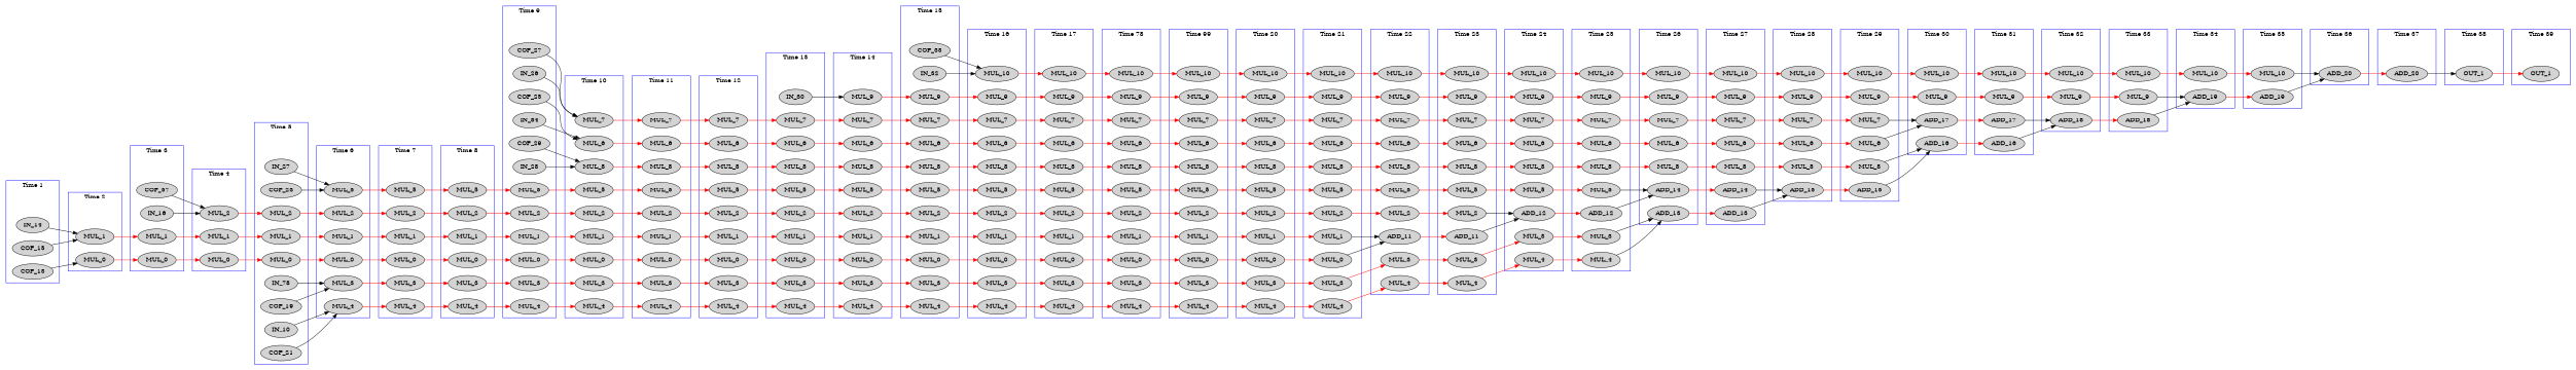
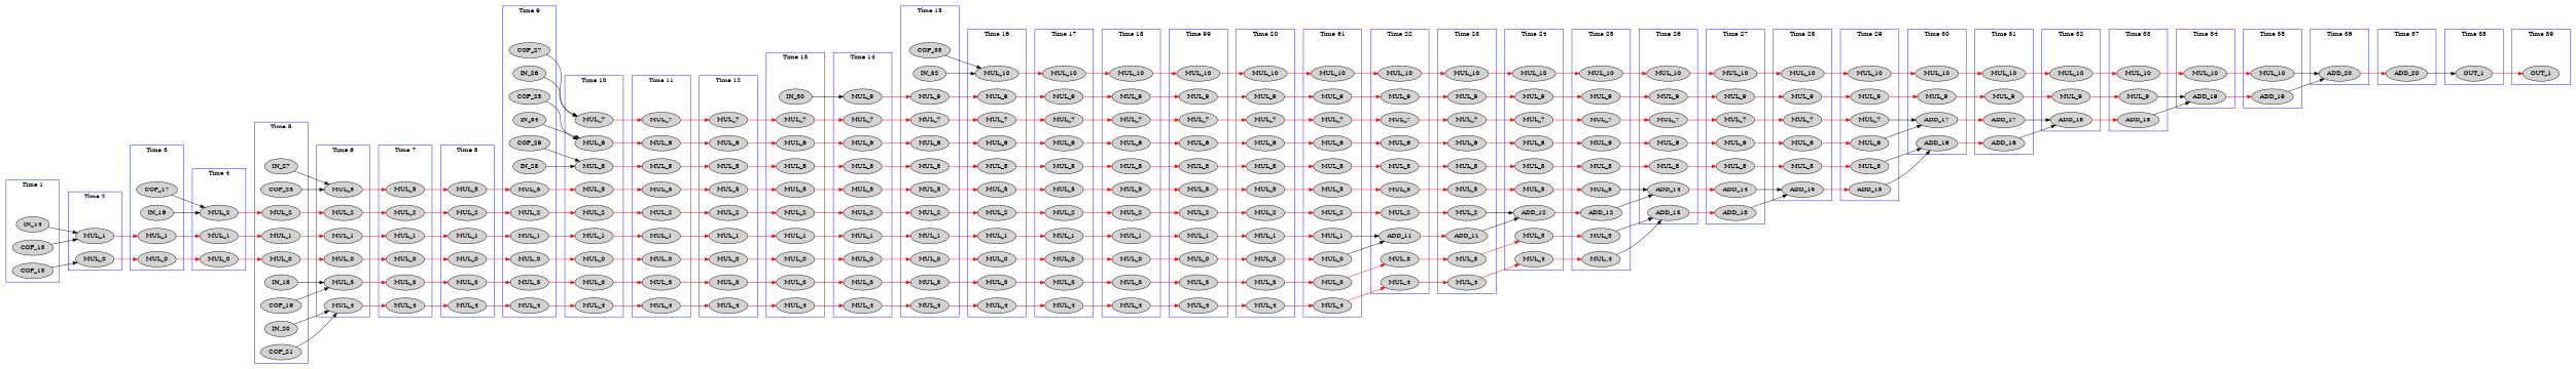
  digraph {
    newrank=true
    rankdir=LR
    node [style=filled]
    edge [color=red]
    pseudo_2 [style=invis]
    n2 [label=MUL_0]
    n3 [label=MUL_1]
    pseudo_1 [style=invis]
    COF_13
    IN_14
    COF_15
    pseudo_3 [style=invis]
    n9 [label=MUL_0]
    n10 [label=MUL_1]
    IN_16
-   COF_17 [label=COF_57]
+   COF_17
    pseudo_4 [style=invis]
    n14 [label=MUL_0]
    n15 [label=MUL_1]
    n16 [label=MUL_2]
    pseudo_5 [style=invis]
    n18 [label=MUL_0]
    n19 [label=MUL_1]
    n20 [label=MUL_2]
-   IN_18 [label=IN_78]
+   IN_18
    COF_19
-   IN_20 [label=IN_10]
+   IN_20
    COF_21
    n25 [label=IN_27]
    COF_23
    pseudo_6 [style=invis]
    n28 [label=MUL_0]
    n29 [label=MUL_1]
    n30 [label=MUL_2]
    n31 [label=MUL_3]
    n32 [label=MUL_4]
    n33 [label=MUL_5]
    pseudo_7 [style=invis]
    n35 [label=MUL_0]
    n36 [label=MUL_1]
    n37 [label=MUL_2]
    n38 [label=MUL_3]
    n39 [label=MUL_4]
    n40 [label=MUL_5]
    pseudo_8 [style=invis]
    n42 [label=MUL_0]
    n43 [label=MUL_1]
    n44 [label=MUL_2]
    n45 [label=MUL_3]
    n46 [label=MUL_4]
    n47 [label=MUL_5]
    pseudo_9 [style=invis]
    n49 [label=MUL_0]
    n50 [label=MUL_1]
    n51 [label=MUL_2]
    n52 [label=MUL_3]
    n53 [label=MUL_4]
    n54 [label=MUL_5]
    n55 [label=IN_84]
    COF_25
    IN_26
    COF_27
    IN_28
    COF_29
    pseudo_10 [style=invis]
    n62 [label=MUL_0]
    n63 [label=MUL_1]
    n64 [label=MUL_2]
    n65 [label=MUL_3]
    n66 [label=MUL_4]
    n67 [label=MUL_5]
    n68 [label=MUL_6]
    n69 [label=MUL_7]
    n70 [label=MUL_8]
    pseudo_11 [style=invis]
    n72 [label=MUL_0]
    n73 [label=MUL_1]
    n74 [label=MUL_2]
    n75 [label=MUL_3]
    n76 [label=MUL_4]
    n77 [label=MUL_5]
    n78 [label=MUL_6]
    n79 [label=MUL_7]
    n80 [label=MUL_8]
    pseudo_12 [style=invis]
    n82 [label=MUL_0]
    n83 [label=MUL_1]
    n84 [label=MUL_2]
    n85 [label=MUL_3]
    n86 [label=MUL_4]
    n87 [label=MUL_5]
    n88 [label=MUL_6]
    n89 [label=MUL_7]
    n90 [label=MUL_8]
    pseudo_13 [style=invis]
    n92 [label=MUL_0]
    n93 [label=MUL_1]
    n94 [label=MUL_2]
    n95 [label=MUL_3]
    n96 [label=MUL_4]
    n97 [label=MUL_5]
    n98 [label=MUL_6]
    n99 [label=MUL_7]
    n100 [label=MUL_8]
    IN_30
    pseudo_14 [style=invis]
    n103 [label=MUL_0]
    n104 [label=MUL_1]
    n105 [label=MUL_2]
    n106 [label=MUL_3]
    n107 [label=MUL_4]
    n108 [label=MUL_5]
    n109 [label=MUL_6]
    n110 [label=MUL_7]
    n111 [label=MUL_8]
    n112 [label=MUL_9]
    pseudo_15 [style=invis]
    n114 [label=MUL_0]
    n115 [label=MUL_1]
    n116 [label=MUL_2]
    n117 [label=MUL_3]
    n118 [label=MUL_4]
    n119 [label=MUL_5]
    n120 [label=MUL_6]
    n121 [label=MUL_7]
    n122 [label=MUL_8]
    n123 [label=MUL_9]
    IN_32
    COF_33
    pseudo_16 [style=invis]
    n127 [label=MUL_0]
    n128 [label=MUL_1]
    n129 [label=MUL_2]
    n130 [label=MUL_3]
    n131 [label=MUL_4]
    n132 [label=MUL_5]
    n133 [label=MUL_6]
    n134 [label=MUL_7]
    n135 [label=MUL_8]
    n136 [label=MUL_9]
    n137 [label=MUL_10]
    pseudo_17 [style=invis]
    n139 [label=MUL_0]
    n140 [label=MUL_1]
    n141 [label=MUL_2]
    n142 [label=MUL_3]
    n143 [label=MUL_4]
    n144 [label=MUL_5]
    n145 [label=MUL_6]
    n146 [label=MUL_7]
    n147 [label=MUL_8]
    n148 [label=MUL_9]
    n149 [label=MUL_10]
    pseudo_18 [style=invis]
    n151 [label=MUL_0]
    n152 [label=MUL_1]
    n153 [label=MUL_2]
    n154 [label=MUL_3]
    n155 [label=MUL_4]
    n156 [label=MUL_5]
    n157 [label=MUL_6]
    n158 [label=MUL_7]
    n159 [label=MUL_8]
    n160 [label=MUL_9]
    n161 [label=MUL_10]
    pseudo_19 [style=invis]
    n163 [label=MUL_0]
    n164 [label=MUL_1]
    n165 [label=MUL_2]
    n166 [label=MUL_3]
    n167 [label=MUL_4]
    n168 [label=MUL_5]
    n169 [label=MUL_6]
    n170 [label=MUL_7]
    n171 [label=MUL_8]
    n172 [label=MUL_9]
    n173 [label=MUL_10]
    pseudo_20 [style=invis]
    n175 [label=MUL_0]
    n176 [label=MUL_1]
    n177 [label=MUL_2]
    n178 [label=MUL_3]
    n179 [label=MUL_4]
    n180 [label=MUL_5]
    n181 [label=MUL_6]
    n182 [label=MUL_7]
    n183 [label=MUL_8]
    n184 [label=MUL_9]
    n185 [label=MUL_10]
    pseudo_21 [style=invis]
    n187 [label=MUL_0]
    n188 [label=MUL_1]
    n189 [label=MUL_2]
    n190 [label=MUL_3]
    n191 [label=MUL_4]
    n192 [label=MUL_5]
    n193 [label=MUL_6]
    n194 [label=MUL_7]
    n195 [label=MUL_8]
    n196 [label=MUL_9]
    n197 [label=MUL_10]
    pseudo_22 [style=invis]
    n199 [label=MUL_2]
    n200 [label=MUL_3]
    n201 [label=MUL_4]
    n202 [label=MUL_5]
    n203 [label=MUL_6]
    n204 [label=MUL_7]
    n205 [label=MUL_8]
    n206 [label=MUL_9]
    n207 [label=MUL_10]
    n208 [label=ADD_11]
    pseudo_23 [style=invis]
    n210 [label=MUL_2]
    n211 [label=MUL_3]
    n212 [label=MUL_4]
    n213 [label=MUL_5]
    n214 [label=MUL_6]
    n215 [label=MUL_7]
    n216 [label=MUL_8]
    n217 [label=MUL_9]
    n218 [label=MUL_10]
    n219 [label=ADD_11]
    pseudo_24 [style=invis]
    n221 [label=MUL_3]
    n222 [label=MUL_4]
    n223 [label=MUL_5]
    n224 [label=MUL_6]
    n225 [label=MUL_7]
    n226 [label=MUL_8]
    n227 [label=MUL_9]
    n228 [label=MUL_10]
    n229 [label=ADD_12]
    pseudo_25 [style=invis]
    n231 [label=MUL_3]
    n232 [label=MUL_4]
    n233 [label=MUL_5]
    n234 [label=MUL_6]
    n235 [label=MUL_7]
    n236 [label=MUL_8]
    n237 [label=MUL_9]
    n238 [label=MUL_10]
    n239 [label=ADD_12]
    pseudo_26 [style=invis]
    n241 [label=MUL_6]
    n242 [label=MUL_7]
    n243 [label=MUL_8]
    n244 [label=MUL_9]
    n245 [label=MUL_10]
    n246 [label=ADD_13]
    n247 [label=ADD_14]
    pseudo_27 [style=invis]
    n249 [label=MUL_6]
    n250 [label=MUL_7]
    n251 [label=MUL_8]
    n252 [label=MUL_9]
    n253 [label=MUL_10]
    n254 [label=ADD_13]
    n255 [label=ADD_14]
    pseudo_28 [style=invis]
    n257 [label=MUL_6]
    n258 [label=MUL_7]
    n259 [label=MUL_8]
    n260 [label=MUL_9]
    n261 [label=MUL_10]
    n262 [label=ADD_15]
    pseudo_29 [style=invis]
    n264 [label=MUL_6]
    n265 [label=MUL_7]
    n266 [label=MUL_8]
    n267 [label=MUL_9]
    n268 [label=MUL_10]
    n269 [label=ADD_15]
    pseudo_30 [style=invis]
    n271 [label=MUL_9]
    n272 [label=MUL_10]
    n273 [label=ADD_16]
    n274 [label=ADD_17]
    pseudo_31 [style=invis]
    n276 [label=MUL_9]
    n277 [label=MUL_10]
    n278 [label=ADD_16]
    n279 [label=ADD_17]
    pseudo_32 [style=invis]
    n281 [label=MUL_9]
    n282 [label=MUL_10]
    n283 [label=ADD_18]
    pseudo_33 [style=invis]
    n285 [label=MUL_9]
    n286 [label=MUL_10]
    n287 [label=ADD_18]
    pseudo_34 [style=invis]
    n289 [label=MUL_10]
    n290 [label=ADD_19]
    pseudo_35 [style=invis]
    n292 [label=MUL_10]
    n293 [label=ADD_19]
    pseudo_36 [style=invis]
    n295 [label=ADD_20]
    pseudo_37 [style=invis]
    n297 [label=ADD_20]
    pseudo_38 [style=invis]
    n299 [label=OUT_1]
    pseudo_39 [style=invis]
    n301 [label=OUT_1]
    subgraph cluster_1 {
      color=blue
      label="Time 2"
      rank=same
      pseudo_2
      n2
      n3
    }
    subgraph cluster_2 {
      color=blue
      label="Time 1"
      rank=same
      pseudo_1
      COF_13
      IN_14
      COF_15
    }
    subgraph cluster_3 {
      color=blue
      label="Time 3"
      rank=same
      pseudo_3
      n9
      n10
      IN_16
      COF_17
    }
    subgraph cluster_4 {
      color=blue
      label="Time 4"
      rank=same
      pseudo_4
      n14
      n15
      n16
    }
    subgraph cluster_5 {
      color=blue
      label="Time 5"
      rank=same
      pseudo_5
      n18
      n19
      n20
      IN_18
      COF_19
      IN_20
      COF_21
      n25
      COF_23
    }
    subgraph cluster_6 {
      color=blue
      label="Time 6"
      rank=same
      pseudo_6
      n28
      n29
      n30
      n31
      n32
      n33
    }
    subgraph cluster_7 {
      color=blue
      label="Time 7"
      rank=same
      pseudo_7
      n35
      n36
      n37
      n38
      n39
      n40
    }
    subgraph cluster_8 {
      color=blue
      label="Time 8"
      rank=same
      pseudo_8
      n42
      n43
      n44
      n45
      n46
      n47
    }
    subgraph cluster_9 {
      color=blue
      label="Time 9"
      rank=same
      pseudo_9
      n49
      n50
      n51
      n52
      n53
      n54
      n55
      COF_25
      IN_26
      COF_27
      IN_28
      COF_29
    }
    subgraph cluster_10 {
      color=blue
      label="Time 10"
      rank=same
      pseudo_10
      n62
      n63
      n64
      n65
      n66
      n67
      n68
      n69
      n70
    }
    subgraph cluster_11 {
      color=blue
      label="Time 11"
      rank=same
      pseudo_11
      n72
      n73
      n74
      n75
      n76
      n77
      n78
      n79
      n80
    }
    subgraph cluster_12 {
      color=blue
      label="Time 12"
      rank=same
      pseudo_12
      n82
      n83
      n84
      n85
      n86
      n87
      n88
      n89
      n90
    }
    subgraph cluster_13 {
      color=blue
      label="Time 13"
      rank=same
      pseudo_13
      n92
      n93
      n94
      n95
      n96
      n97
      n98
      n99
      n100
      IN_30
    }
    subgraph cluster_14 {
      color=blue
      label="Time 14"
      rank=same
      pseudo_14
      n103
      n104
      n105
      n106
      n107
      n108
      n109
      n110
      n111
      n112
    }
    subgraph cluster_15 {
      color=blue
      label="Time 15"
      rank=same
      pseudo_15
      n114
      n115
      n116
      n117
      n118
      n119
      n120
      n121
      n122
      n123
      IN_32
      COF_33
    }
    subgraph cluster_16 {
      color=blue
      label="Time 16"
      rank=same
      pseudo_16
      n127
      n128
      n129
      n130
      n131
      n132
      n133
      n134
      n135
      n136
      n137
    }
    subgraph cluster_17 {
      color=blue
      label="Time 17"
      rank=same
      pseudo_17
      n139
      n140
      n141
      n142
      n143
      n144
      n145
      n146
      n147
      n148
      n149
    }
    subgraph cluster_18 {
      color=blue
-     label="Time 78"
+     label="Time 18"
      rank=same
      pseudo_18
      n151
      n152
      n153
      n154
      n155
      n156
      n157
      n158
      n159
      n160
      n161
    }
    subgraph cluster_19 {
      color=blue
      label="Time 99"
      rank=same
      pseudo_19
      n163
      n164
      n165
      n166
      n167
      n168
      n169
      n170
      n171
      n172
      n173
    }
    subgraph cluster_20 {
      color=blue
      label="Time 20"
      rank=same
      pseudo_20
      n175
      n176
      n177
      n178
      n179
      n180
      n181
      n182
      n183
      n184
      n185
    }
    subgraph cluster_21 {
      color=blue
-     label="Time 21"
+     label="Time 61"
      rank=same
      pseudo_21
      n187
      n188
      n189
      n190
      n191
      n192
      n193
      n194
      n195
      n196
      n197
    }
    subgraph cluster_22 {
      color=blue
      label="Time 22"
      rank=same
      pseudo_22
      n199
      n200
      n201
      n202
      n203
      n204
      n205
      n206
      n207
      n208
    }
    subgraph cluster_23 {
      color=blue
      label="Time 23"
      rank=same
      pseudo_23
      n210
      n211
      n212
      n213
      n214
      n215
      n216
      n217
      n218
      n219
    }
    subgraph cluster_24 {
      color=blue
      label="Time 24"
      rank=same
      pseudo_24
      n221
      n222
      n223
      n224
      n225
      n226
      n227
      n228
      n229
    }
    subgraph cluster_25 {
      color=blue
      label="Time 25"
      rank=same
      pseudo_25
      n231
      n232
      n233
      n234
      n235
      n236
      n237
      n238
      n239
    }
    subgraph cluster_26 {
      color=blue
      label="Time 26"
      rank=same
      pseudo_26
      n241
      n242
      n243
      n244
      n245
      n246
      n247
    }
    subgraph cluster_27 {
      color=blue
      label="Time 27"
      rank=same
      pseudo_27
      n249
      n250
      n251
      n252
      n253
      n254
      n255
    }
    subgraph cluster_28 {
      color=blue
      label="Time 28"
      rank=same
      pseudo_28
      n257
      n258
      n259
      n260
      n261
      n262
    }
    subgraph cluster_29 {
      color=blue
      label="Time 29"
      rank=same
      pseudo_29
      n264
      n265
      n266
      n267
      n268
      n269
    }
    subgraph cluster_30 {
      color=blue
      label="Time 30"
      rank=same
      pseudo_30
      n271
      n272
      n273
      n274
    }
    subgraph cluster_31 {
      color=blue
      label="Time 31"
      rank=same
      pseudo_31
      n276
      n277
      n278
      n279
    }
    subgraph cluster_32 {
      color=blue
      label="Time 32"
      rank=same
      pseudo_32
      n281
      n282
      n283
    }
    subgraph cluster_33 {
      color=blue
      label="Time 33"
      rank=same
      pseudo_33
      n285
      n286
      n287
    }
    subgraph cluster_34 {
      color=blue
      label="Time 34"
      rank=same
      pseudo_34
      n289
      n290
    }
    subgraph cluster_35 {
      color=blue
      label="Time 35"
      rank=same
      pseudo_35
      n292
      n293
    }
    subgraph cluster_36 {
      color=blue
      label="Time 36"
      rank=same
      pseudo_36
      n295
    }
    subgraph cluster_37 {
      color=blue
      label="Time 37"
      rank=same
      pseudo_37
      n297
    }
    subgraph cluster_38 {
      color=blue
      label="Time 38"
      rank=same
      pseudo_38
      n299
    }
    subgraph cluster_39 {
      color=blue
      label="Time 39"
      rank=same
      pseudo_39
      n301
    }
    pseudo_2 -> pseudo_3 [style=invis color=""]
    n2 -> n9
    n3 -> n10
    pseudo_1 -> pseudo_2 [style=invis color=""]
    COF_13 -> n2 [color=""]
    IN_14 -> n3 [color=""]
    COF_15 -> n3 [color=""]
    pseudo_3 -> pseudo_4 [style=invis color=""]
    n9 -> n14
    n10 -> n15
    IN_16 -> n16 [color=""]
    COF_17 -> n16 [color=""]
    pseudo_4 -> pseudo_5 [style=invis color=""]
    n14 -> n18
    n15 -> n19
    n16 -> n20
    pseudo_5 -> pseudo_6 [style=invis color=""]
    n18 -> n28
    n19 -> n29
    n20 -> n30
    IN_18 -> n31 [color=""]
    COF_19 -> n31 [color=""]
    IN_20 -> n32 [color=""]
    COF_21 -> n32 [color=""]
    n25 -> n33 [color=""]
    COF_23 -> n33 [color=""]
    pseudo_6 -> pseudo_7 [style=invis color=""]
    n28 -> n35
    n29 -> n36
    n30 -> n37
    n31 -> n38
    n32 -> n39
    n33 -> n40
    pseudo_7 -> pseudo_8 [style=invis color=""]
    n35 -> n42
    n36 -> n43
    n37 -> n44
    n38 -> n45
    n39 -> n46
    n40 -> n47
    pseudo_8 -> pseudo_9 [style=invis color=""]
    n42 -> n49
    n43 -> n50
    n44 -> n51
    n45 -> n52
    n46 -> n53
    n47 -> n54
    pseudo_9 -> pseudo_10 [style=invis color=""]
    n49 -> n62
    n50 -> n63
    n51 -> n64
    n52 -> n65
    n53 -> n66
    n54 -> n67
    n55 -> n68 [color=""]
    COF_25 -> n68 [color=""]
    IN_26 -> n69 [color=""]
    COF_27 -> n69 [color=""]
    IN_28 -> n70 [color=""]
    COF_29 -> n70 [color=""]
    pseudo_10 -> pseudo_11 [style=invis color=""]
    n62 -> n72
    n63 -> n73
    n64 -> n74
    n65 -> n75
    n66 -> n76
    n67 -> n77
    n68 -> n78
    n69 -> n79
    n70 -> n80
    pseudo_11 -> pseudo_12 [style=invis color=""]
    n72 -> n82
    n73 -> n83
    n74 -> n84
    n75 -> n85
    n76 -> n86
    n77 -> n87
    n78 -> n88
    n79 -> n89
    n80 -> n90
    pseudo_12 -> pseudo_13 [style=invis color=""]
    n82 -> n92
    n83 -> n93
    n84 -> n94
    n85 -> n95
    n86 -> n96
    n87 -> n97
    n88 -> n98
    n89 -> n99
    n90 -> n100
    pseudo_13 -> pseudo_14 [style=invis color=""]
    n92 -> n103
    n93 -> n104
    n94 -> n105
    n95 -> n106
    n96 -> n107
    n97 -> n108
    n98 -> n109
    n99 -> n110
    n100 -> n111
    IN_30 -> n112 [color=""]
    pseudo_14 -> pseudo_15 [style=invis color=""]
    n103 -> n114
    n104 -> n115
    n105 -> n116
    n106 -> n117
    n107 -> n118
    n108 -> n119
    n109 -> n120
    n110 -> n121
    n111 -> n122
    n112 -> n123
    pseudo_15 -> pseudo_16 [style=invis color=""]
    n114 -> n127
    n115 -> n128
    n116 -> n129
    n117 -> n130
    n118 -> n131
    n119 -> n132
    n120 -> n133
    n121 -> n134
    n122 -> n135
    n123 -> n136
    IN_32 -> n137 [color=""]
    COF_33 -> n137 [color=""]
    pseudo_16 -> pseudo_17 [style=invis color=""]
    n127 -> n139
    n128 -> n140
    n129 -> n141
    n130 -> n142
    n131 -> n143
    n132 -> n144
    n133 -> n145
    n134 -> n146
    n135 -> n147
    n136 -> n148
    n137 -> n149
    pseudo_17 -> pseudo_18 [style=invis color=""]
    n139 -> n151
    n140 -> n152
    n141 -> n153
    n142 -> n154
    n143 -> n155
    n144 -> n156
    n145 -> n157
    n146 -> n158
    n147 -> n159
    n148 -> n160
    n149 -> n161
    pseudo_18 -> pseudo_19 [style=invis color=""]
    n151 -> n163
    n152 -> n164
    n153 -> n165
    n154 -> n166
    n155 -> n167
    n156 -> n168
    n157 -> n169
    n158 -> n170
    n159 -> n171
    n160 -> n172
    n161 -> n173
    pseudo_19 -> pseudo_20 [style=invis color=""]
    n163 -> n175
    n164 -> n176
    n165 -> n177
    n166 -> n178
    n167 -> n179
    n168 -> n180
    n169 -> n181
    n170 -> n182
    n171 -> n183
    n172 -> n184
    n173 -> n185
    pseudo_20 -> pseudo_21 [style=invis color=""]
    n175 -> n187
    n176 -> n188
    n177 -> n189
    n178 -> n190
    n179 -> n191
    n180 -> n192
    n181 -> n193
    n182 -> n194
    n183 -> n195
    n184 -> n196
    n185 -> n197
    pseudo_21 -> pseudo_22 [style=invis color=""]
    n187 -> n208 [color=""]
    n188 -> n208 [color=""]
    n189 -> n199
    n190 -> n200
    n191 -> n201
    n192 -> n202
    n193 -> n203
    n194 -> n204
    n195 -> n205
    n196 -> n206
    n197 -> n207
    pseudo_22 -> pseudo_23 [style=invis color=""]
    n199 -> n210
    n200 -> n211
    n201 -> n212
    n202 -> n213
    n203 -> n214
    n204 -> n215
    n205 -> n216
    n206 -> n217
    n207 -> n218
    n208 -> n219
    pseudo_23 -> pseudo_24 [style=invis color=""]
    n210 -> n229 [color=""]
    n211 -> n221
    n212 -> n222
    n213 -> n223
    n214 -> n224
    n215 -> n225
    n216 -> n226
    n217 -> n227
    n218 -> n228
    n219 -> n229 [color=""]
    pseudo_24 -> pseudo_25 [style=invis color=""]
    n221 -> n231
    n222 -> n232
    n223 -> n233
    n224 -> n234
    n225 -> n235
    n226 -> n236
    n227 -> n237
    n228 -> n238
    n229 -> n239
    pseudo_25 -> pseudo_26 [style=invis color=""]
    n231 -> n246 [color=""]
    n232 -> n246 [color=""]
    n233 -> n247 [color=""]
    n234 -> n241
    n235 -> n242
    n236 -> n243
    n237 -> n244
    n238 -> n245
    n239 -> n247 [color=""]
    pseudo_26 -> pseudo_27 [style=invis color=""]
    n241 -> n249
    n242 -> n250
    n243 -> n251
    n244 -> n252
    n245 -> n253
    n246 -> n254
    n247 -> n255
    pseudo_27 -> pseudo_28 [style=invis color=""]
    n249 -> n257
    n250 -> n258
    n251 -> n259
    n252 -> n260
    n253 -> n261
    n254 -> n262 [color=""]
    n255 -> n262 [color=""]
    pseudo_28 -> pseudo_29 [style=invis color=""]
    n257 -> n264
    n258 -> n265
    n259 -> n266
    n260 -> n267
    n261 -> n268
    n262 -> n269
    pseudo_29 -> pseudo_30 [style=invis color=""]
    n264 -> n274 [color=""]
    n265 -> n274 [color=""]
    n266 -> n273 [color=""]
    n267 -> n271
    n268 -> n272
    n269 -> n273 [color=""]
    pseudo_30 -> pseudo_31 [style=invis color=""]
    n271 -> n276
    n272 -> n277
    n273 -> n278
    n274 -> n279
    pseudo_31 -> pseudo_32 [style=invis color=""]
    n276 -> n281
    n277 -> n282
    n278 -> n283 [color=""]
    n279 -> n283 [color=""]
    pseudo_32 -> pseudo_33 [style=invis color=""]
    n281 -> n285
    n282 -> n286
    n283 -> n287
    pseudo_33 -> pseudo_34 [style=invis color=""]
    n285 -> n290 [color=""]
    n286 -> n289
    n287 -> n290 [color=""]
    pseudo_34 -> pseudo_35 [style=invis color=""]
    n289 -> n292
    n290 -> n293
    pseudo_35 -> pseudo_36 [style=invis color=""]
    n292 -> n295 [color=""]
    n293 -> n295 [color=""]
    pseudo_36 -> pseudo_37 [style=invis color=""]
    n295 -> n297
    pseudo_37 -> pseudo_38 [style=invis color=""]
    n297 -> n299 [color=""]
    pseudo_38 -> pseudo_39 [style=invis color=""]
    n299 -> n301
  }
